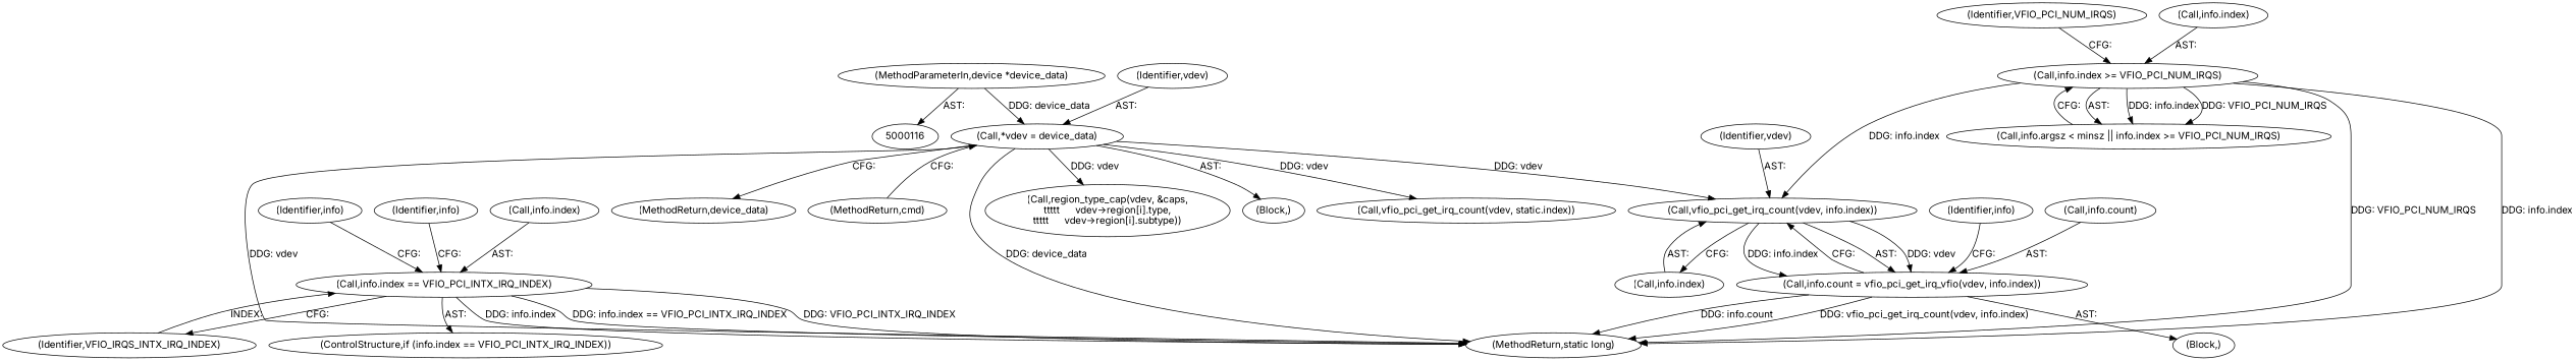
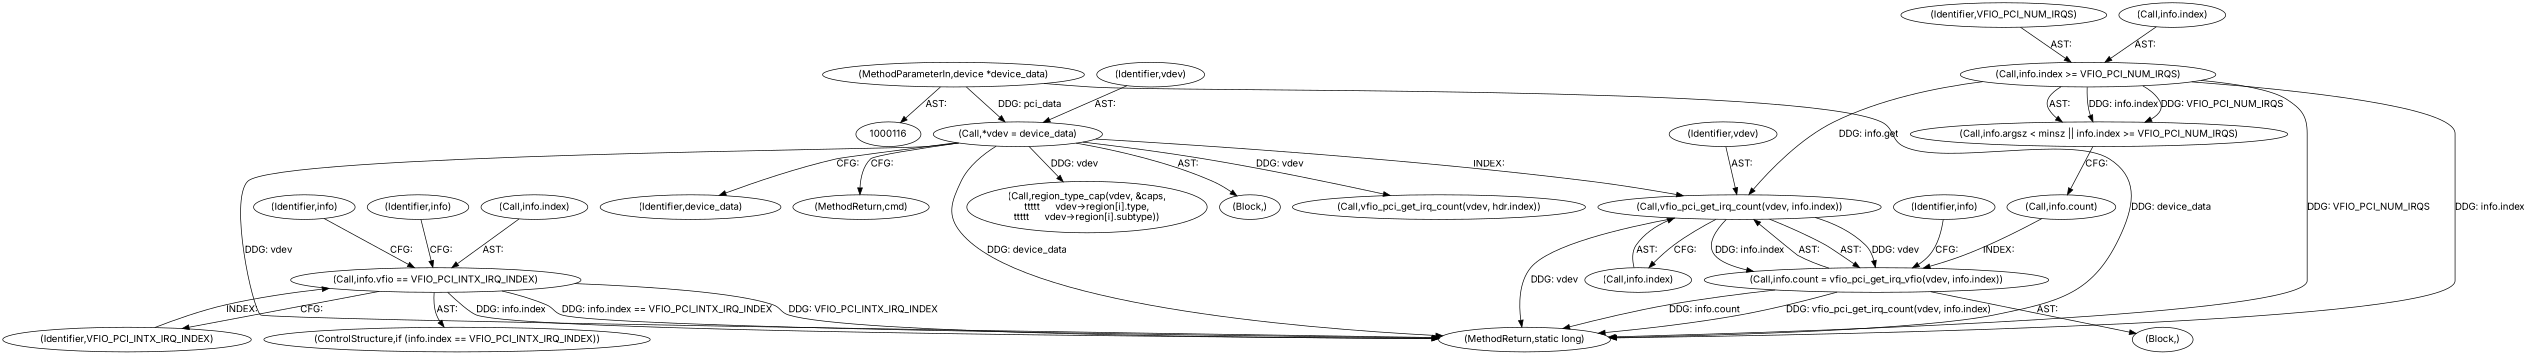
  digraph {
    fontname=Inter
    node [fontname=Inter]
    edge [fontname=Inter]
    n1 [label="(Call,vfio_pci_get_irq_count(vdev, info.index))"]
    n2 [label="(Call,info.count = vfio_pci_get_irq_vfio(vdev, info.index))"]
    n3 [label="(Call,info.index)"]
    n4 [label="(MethodReturn,static long)"]
    n5 [label="(Block,)"]
-   n6 [label="(Call,info.index == VFIO_PCI_INTX_IRQ_INDEX)"]
-   n7 [label="(Identifier,VFIO_IRQS_INTX_IRQ_INDEX)"]
+   n6 [label="(Call,info.vfio == VFIO_PCI_INTX_IRQ_INDEX)"]
+   n7 [label="(Identifier,VFIO_PCI_INTX_IRQ_INDEX)"]
    n8 [label="(ControlStructure,if (info.index == VFIO_PCI_INTX_IRQ_INDEX))"]
    n9 [label="(Call,*vdev = device_data)"]
    n10 [label="(Call,region_type_cap(vdev, &caps,\n\t\t\t\t\t      vdev->region[i].type,\n\t\t\t\t\t      vdev->region[i].subtype))"]
    n11 [label="(Block,)"]
-   n12 [label="(Call,vfio_pci_get_irq_count(vdev, static.index))"]
-   n13 [label="(MethodReturn,device_data)"]
+   n12 [label="(Call,vfio_pci_get_irq_count(vdev, hdr.index))"]
+   n13 [label="(Identifier,device_data)"]
    n14 [label="(MethodParameterIn,device *device_data)"]
-   1000116 [label=5000116]
+   1000116
    n16 [label="(Call,info.index >= VFIO_PCI_NUM_IRQS)"]
    n17 [label="(Call,info.argsz < minsz || info.index >= VFIO_PCI_NUM_IRQS)"]
    n18 [label="(Identifier,VFIO_PCI_NUM_IRQS)"]
    n19 [label="(MethodReturn,cmd)"]
    n20 [label="(Identifier,info)"]
    n21 [label="(Identifier,info)"]
    n22 [label="(Call,info.count)"]
    n23 [label="(Call,info.index)"]
    n24 [label="(Identifier,vdev)"]
    n25 [label="(Identifier,info)"]
    n26 [label="(Identifier,vdev)"]
    n27 [label="(Call,info.index)"]
    n1 -> n2 [label="AST: "]
    n1 -> n2 [label="DDG: vdev"]
    n1 -> n2 [label="DDG: info.index"]
    n1 -> n3 [label="CFG: "]
-   n2 -> n1 [label="CFG: "]
+   n1 -> n4 [label="DDG: vdev"]
+   n2 -> n1 [label="AST: "]
    n2 -> n4 [label="DDG: info.count"]
    n2 -> n4 [label="DDG: vfio_pci_get_irq_count(vdev, info.index)"]
    n2 -> n5 [label="AST: "]
    n3 -> n1 [label="AST: "]
    n6 -> n4 [label="DDG: info.index"]
    n6 -> n4 [label="DDG: info.index == VFIO_PCI_INTX_IRQ_INDEX"]
    n6 -> n4 [label="DDG: VFIO_PCI_INTX_IRQ_INDEX"]
    n6 -> n7 [label="CFG: "]
    n6 -> n8 [label="AST: "]
    n7 -> n6 [label="INDEX: "]
-   n9 -> n1 [label="DDG: vdev"]
+   n9 -> n1 [label="INDEX: "]
    n9 -> n4 [label="DDG: vdev"]
    n9 -> n4 [label="DDG: device_data"]
    n9 -> n10 [label="DDG: vdev"]
    n9 -> n11 [label="AST: "]
    n9 -> n12 [label="DDG: vdev"]
    n9 -> n13 [label="CFG: "]
-   n14 -> n9 [label="DDG: device_data"]
+   n14 -> n4 [label="DDG: device_data"]
+   n14 -> n9 [label="DDG: pci_data"]
    n14 -> 1000116 [label="AST: "]
-   n16 -> n1 [label="DDG: info.index"]
+   n16 -> n1 [label="DDG: info.get"]
    n16 -> n4 [label="DDG: VFIO_PCI_NUM_IRQS"]
    n16 -> n4 [label="DDG: info.index"]
    n16 -> n17 [label="AST: "]
    n16 -> n17 [label="DDG: info.index"]
    n16 -> n17 [label="DDG: VFIO_PCI_NUM_IRQS"]
-   n17 -> n16 [label="CFG: "]
-   n18 -> n16 [label="CFG: "]
-   n19 -> n9 [label="CFG: "]
+   n17 -> n22 [label="CFG: "]
+   n18 -> n16 [label="AST: "]
+   n9 -> n19 [label="CFG: "]
    n20 -> n2 [label="CFG: "]
    n21 -> n6 [label="CFG: "]
-   n22 -> n2 [label="AST: "]
+   n22 -> n2 [label="INDEX: "]
    n23 -> n6 [label="AST: "]
    n24 -> n9 [label="AST: "]
    n25 -> n6 [label="CFG: "]
    n26 -> n1 [label="AST: "]
    n27 -> n16 [label="AST: "]
  }
